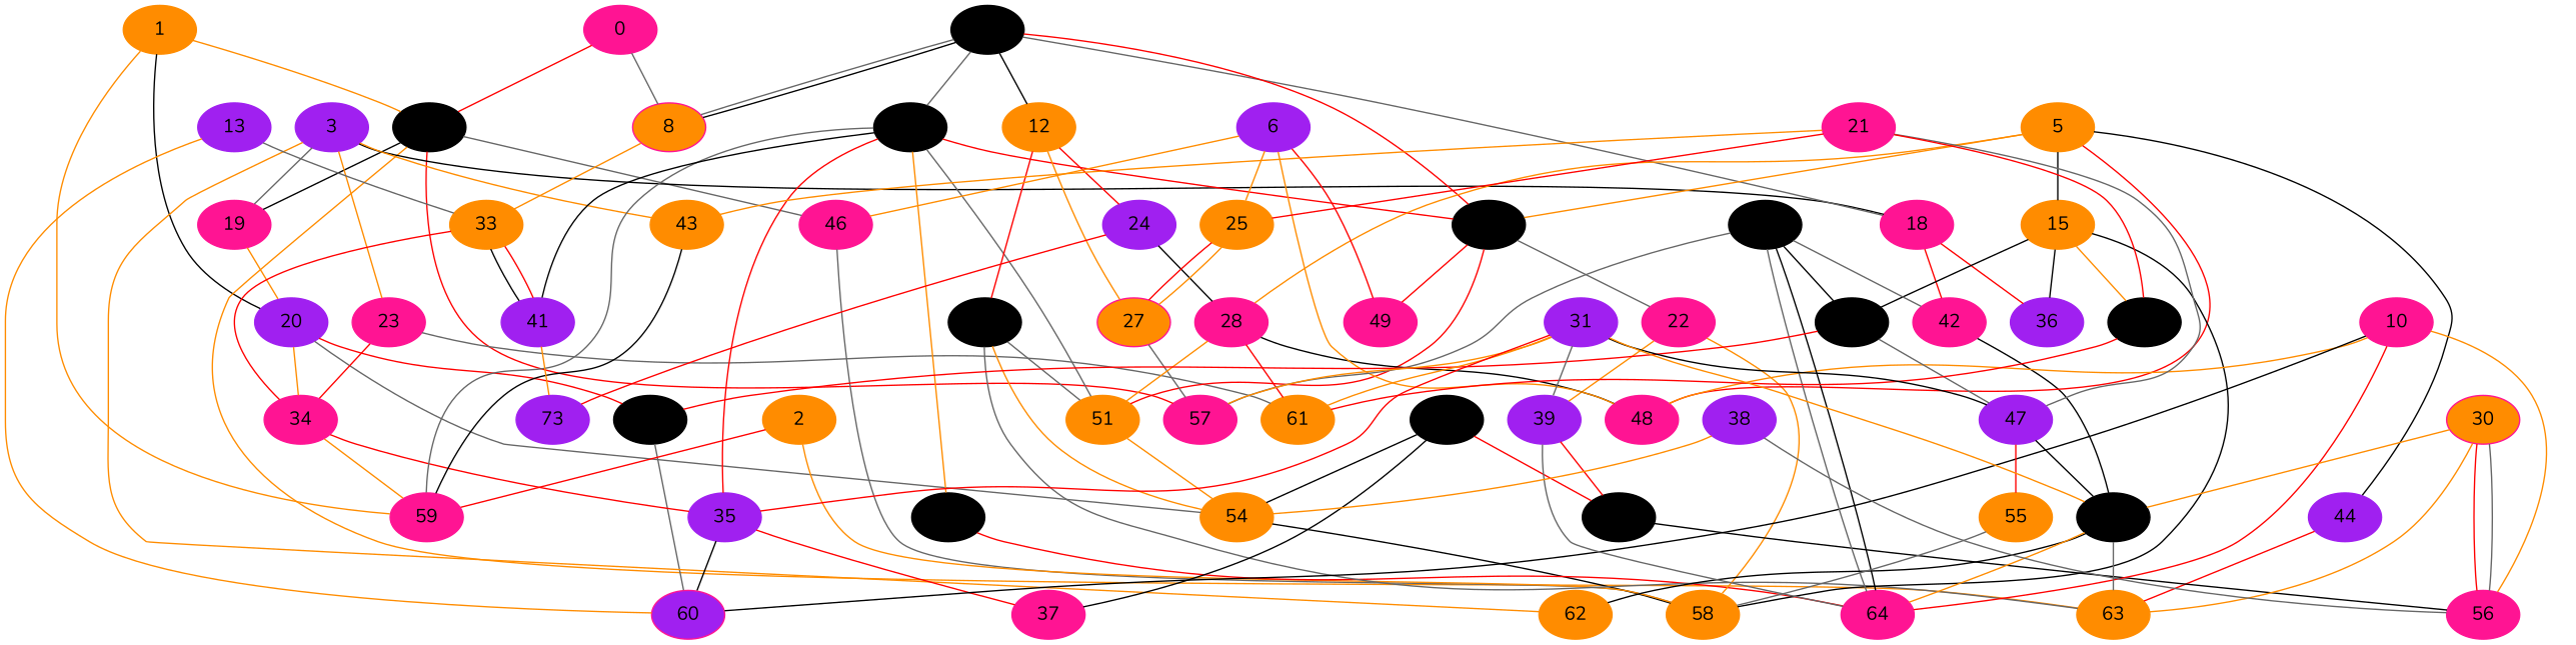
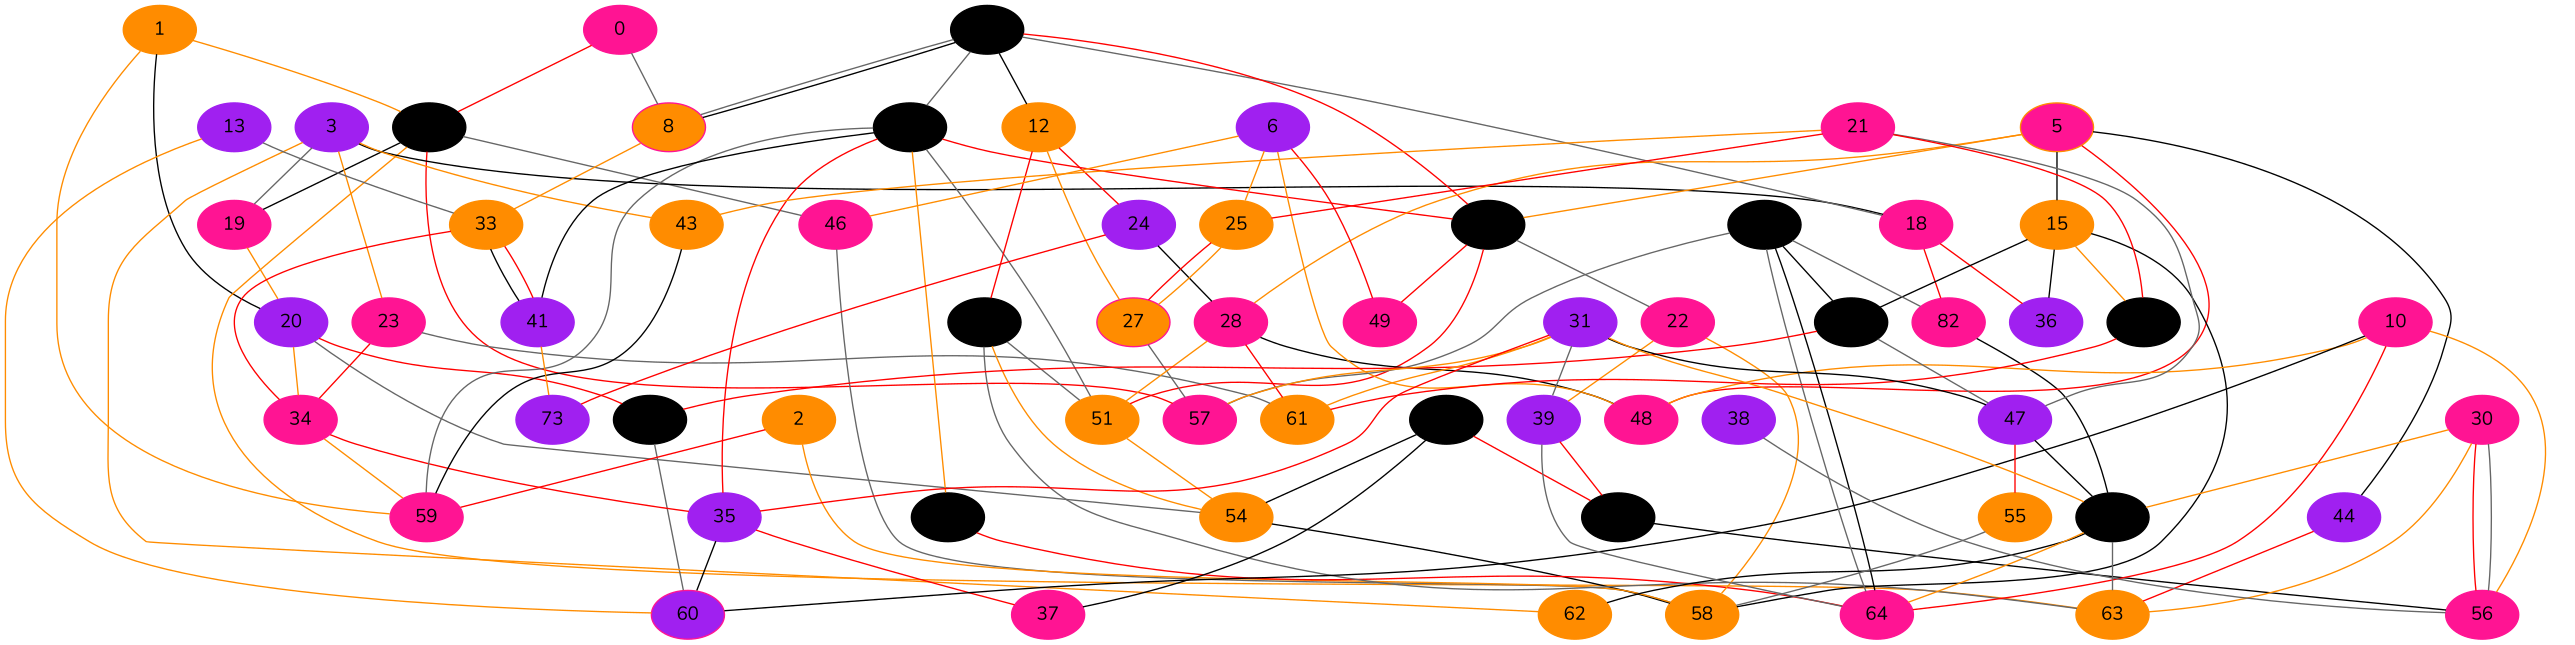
  graph {
    fontname=Nunito
    node [color=deeppink fontname=Nunito style=filled]
    edge [color=darkorange fontname=Nunito]
    1 [color=darkorange]
    17 [color=black]
    20 [color=purple]
    59
    19
    46
    57
    63 [color=darkorange]
    54 [color=darkorange]
    32 [color=black]
    34
    2 [color=darkorange]
    58 [color=darkorange]
    3 [color=purple]
    18
    23
    43 [color=darkorange]
    62 [color=darkorange]
    36 [color=purple]
-   42
+   42 [label=82]
    61 [color=darkorange]
    4 [color=black]
    8 [fillcolor=darkorange]
    11 [color=black]
    12 [color=darkorange]
    16 [color=black]
    33 [color=darkorange]
    35 [color=purple]
    41 [color=purple]
    51 [color=darkorange]
    52 [color=black]
    24 [color=purple]
    26 [color=black]
    27 [fillcolor=darkorange]
    49
    22
-   5 [color=darkorange]
+   5 [color=darkorange fillcolor=deeppink]
    28
    44 [color=purple]
    48
    15 [color=darkorange]
    6 [color=purple]
    25 [color=darkorange]
    n44 [label=0]
    9 [color=black]
    37
    45 [color=black]
    56
    10
    60 [fillcolor=purple]
    64
    n52 [color=purple label=73]
    13 [color=purple]
    14 [color=black]
    29 [color=black]
    47 [color=purple]
    50 [color=black]
    40 [color=black]
    39 [color=purple]
    21
    55 [color=darkorange]
-   30 [fillcolor=darkorange]
+   30
    31 [color=purple]
    38 [color=purple]
    1 -- 17
    1 -- 20 [color=black]
    1 -- 59
    17 -- 19 [color=black]
    17 -- 46 [color=gray40]
    17 -- 57 [color=red]
    17 -- 63
    20 -- 54 [color=gray40]
    20 -- 32 [color=red]
    20 -- 34
    19 -- 20
    46 -- 58 [color=gray40]
    54 -- 58 [color=black]
    32 -- 60 [color=gray40]
    34 -- 59
    34 -- 35 [color=red]
    2 -- 59 [color=red]
    2 -- 58
    3 -- 19 [color=gray40]
    3 -- 18 [color=black]
    3 -- 23
    3 -- 43
    3 -- 62
    18 -- 36 [color=red]
    18 -- 42 [color=red]
    23 -- 34 [color=red]
    23 -- 61 [color=gray40]
    43 -- 59 [color=black]
    42 -- 50 [color=black]
    4 -- 18 [color=gray40]
    4 -- 8 [color=gray40]
    4 -- 8 [color=black]
    4 -- 11 [color=gray40]
    4 -- 12 [color=black]
    4 -- 16 [color=red]
    8 -- 33
    11 -- 59 [color=gray40]
    11 -- 16 [color=red]
    11 -- 35 [color=red]
    11 -- 41 [color=black]
    11 -- 51 [color=gray40]
    11 -- 52
    12 -- 24 [color=red]
    12 -- 26 [color=red]
    12 -- 27
    16 -- 51 [color=red]
    16 -- 49 [color=red]
    16 -- 22 [color=gray40]
    33 -- 34 [color=red]
    33 -- 41 [color=black]
    33 -- 41 [color=red]
    35 -- 37 [color=red]
    35 -- 60 [color=black]
    41 -- n52
    51 -- 54
    52 -- 64 [color=red]
    24 -- 28 [color=black]
    24 -- n52 [color=red]
    26 -- 63 [color=gray40]
    26 -- 54
    26 -- 51 [color=gray40]
    27 -- 57 [color=gray40]
    22 -- 58
    22 -- 39
    5 -- 16
    5 -- 28
    5 -- 44 [color=black]
    5 -- 48 [color=red]
    5 -- 15 [color=black]
    28 -- 61 [color=red]
    28 -- 51
    28 -- 48 [color=black]
    44 -- 63 [color=red]
    15 -- 58 [color=black]
    15 -- 36 [color=black]
    15 -- 29 [color=black]
    15 -- 40
    6 -- 46
    6 -- 49 [color=red]
    6 -- 48
    6 -- 25
    25 -- 27 [color=red]
    25 -- 27
    n44 -- 17 [color=red]
    n44 -- 8 [color=gray40]
    9 -- 54 [color=black]
    9 -- 37 [color=black]
    9 -- 45 [color=red]
    45 -- 56 [color=black]
    10 -- 48
    10 -- 56
    10 -- 60 [color=black]
    10 -- 64 [color=red]
    13 -- 33 [color=gray40]
    13 -- 60
    14 -- 57 [color=gray40]
    14 -- 42 [color=gray40]
    14 -- 64 [color=gray40]
    14 -- 64 [color=black]
    14 -- 29 [color=black]
    29 -- 32 [color=red]
    29 -- 47 [color=gray40]
    47 -- 50 [color=black]
    47 -- 55 [color=red]
    50 -- 63 [color=gray40]
    50 -- 62 [color=black]
    50 -- 64
    40 -- 61 [color=red]
    39 -- 45 [color=red]
    39 -- 64 [color=gray40]
    21 -- 43
    21 -- 25 [color=red]
    21 -- 47 [color=gray40]
    21 -- 40 [color=red]
    55 -- 58 [color=gray40]
    30 -- 63
    30 -- 56 [color=red]
    30 -- 56 [color=gray40]
    30 -- 50
    31 -- 57
    31 -- 61
    31 -- 35 [color=red]
    31 -- 47 [color=black]
    31 -- 50
    31 -- 39 [color=gray40]
-   38 -- 54
    38 -- 56 [color=gray40]
  }
